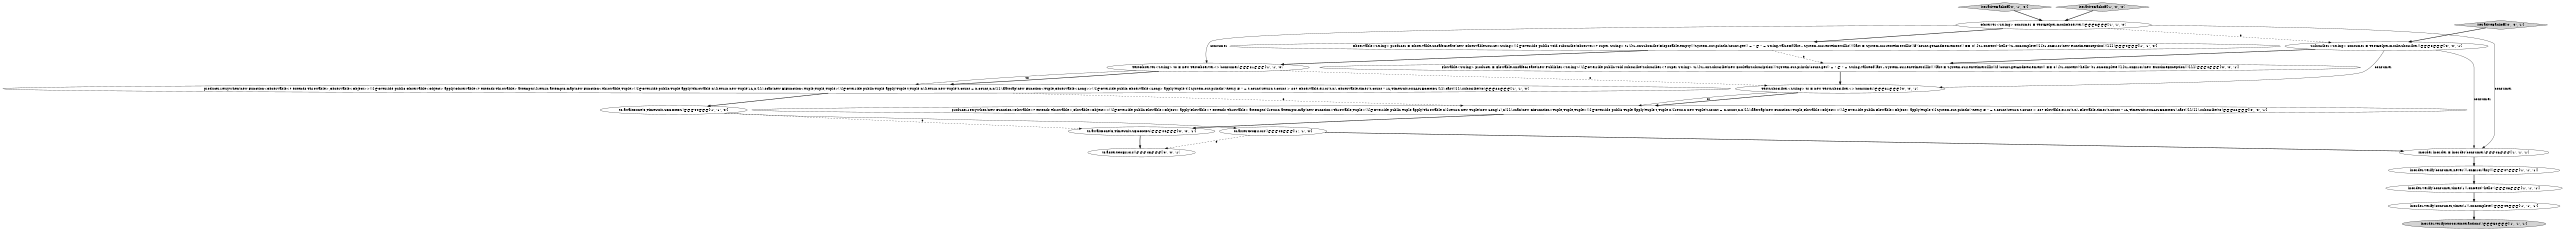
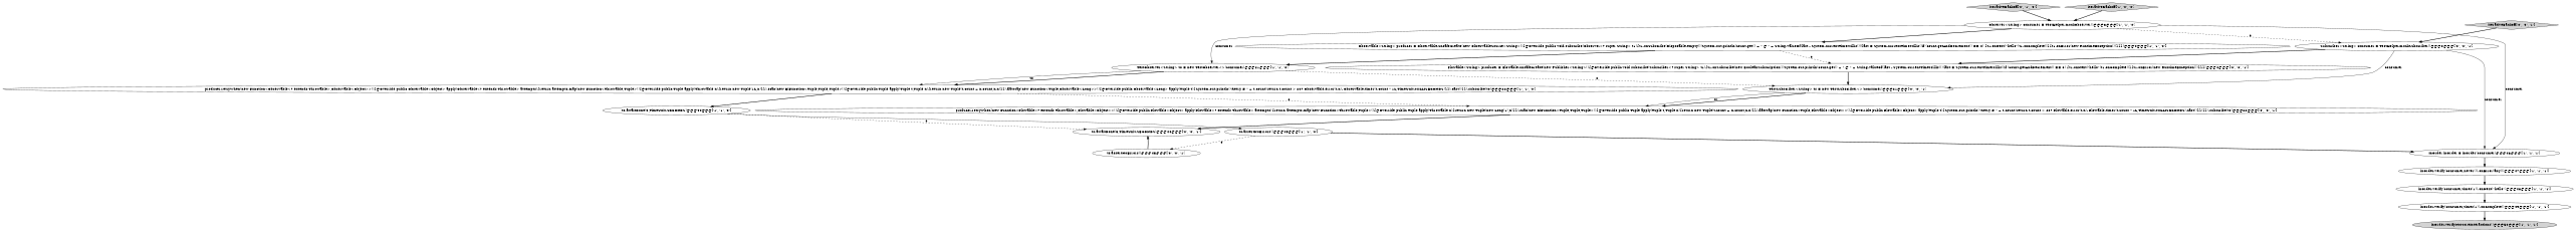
  digraph {
    node [fillcolor=white shape=ellipse style=filled]
    edge [style=bold]
    n1 [fillcolor=lightgray label="iterativeBackoff['0', '1', '0']" shape=diamond]
    n2 [label="Observer<String> consumer = TestHelper.mockObserver()@@@3@@@['1', '1', '0']"]
    n3 [label="InOrder inOrder = inOrder(consumer)@@@46@@@['1', '1', '1']"]
    n4 [label="TestObserver<String> to = new TestObserver<>(consumer)@@@21@@@['1', '1', '0']"]
    n5 [label="Subscriber<String> consumer = TestHelper.mockSubscriber()@@@3@@@['0', '0', '1']"]
    n6 [label="Observable<String> producer = Observable.unsafeCreate(new ObservableSource<String>(){@Override public void subscribe(Observer<? super String> t1){t1.onSubscribe(Disposable.empty())System.out.println(count.get() + \" @ \" + String.valueOf(last - System.currentTimeMillis()))last = System.currentTimeMillis()if (count.getAndDecrement() == 0) {t1.onNext(\"hello\")t1.onComplete()}{t1.onError(new RuntimeException())}}})@@@4@@@['1', '1', '0']"]
    n7 [label="TestSubscriber<String> ts = new TestSubscriber<>(consumer)@@@21@@@['0', '0', '1']"]
    n8 [label="producer.retryWhen(new Function<Flowable<? extends Throwable>,Flowable<Object>>(){@Override public Flowable<Object> apply(Flowable<? extends Throwable> attempts){return attempts.map(new Function<Throwable,Tuple>(){@Override public Tuple apply(Throwable n){return new Tuple(new Long(1),n)}}).scan(new BiFunction<Tuple,Tuple,Tuple>(){@Override public Tuple apply(Tuple t,Tuple n){return new Tuple(t.count + n.count,n.n)}}).flatMap(new Function<Tuple,Flowable<Object>>(){@Override public Flowable<Object> apply(Tuple t){System.out.println(\"Retry # \" + t.count)return t.count > 20? Flowable.error(t.n): Flowable.timer(t.count * 1L,TimeUnit.MILLISECONDS).cast()}})}}).subscribe(ts)@@@22@@@['0', '0', '1']"]
    n9 [label="ts.awaitDone(5,TimeUnit.SECONDS)@@@44@@@['0', '0', '1']"]
    n10 [label="ts.assertNoErrors()@@@45@@@['0', '0', '1']"]
    n11 [label="inOrder.verify(consumer,never()).onError(any())@@@47@@@['1', '1', '1']"]
    n12 [label="inOrder.verify(consumer,times(1)).onNext(\"hello\")@@@48@@@['1', '1', '1']"]
    n13 [label="inOrder.verify(consumer,times(1)).onComplete()@@@49@@@['1', '1', '1']"]
    n14 [fillcolor=lightgray label="inOrder.verifyNoMoreInteractions()@@@50@@@['1', '1', '1']"]
    n15 [label="producer.retryWhen(new Function<Observable<? extends Throwable>,Observable<Object>>(){@Override public Observable<Object> apply(Observable<? extends Throwable> attempts){return attempts.map(new Function<Throwable,Tuple>(){@Override public Tuple apply(Throwable n){return new Tuple(1L,n)}}).scan(new BiFunction<Tuple,Tuple,Tuple>(){@Override public Tuple apply(Tuple t,Tuple n){return new Tuple(t.count + n.count,n.n)}}).flatMap(new Function<Tuple,Observable<Long>>(){@Override public Observable<Long> apply(Tuple t){System.out.println(\"Retry # \" + t.count)return t.count > 20? Observable.error(t.n): Observable.timer(t.count * 1L,TimeUnit.MILLISECONDS)}}).cast()}}).subscribe(to)@@@22@@@['1', '1', '0']"]
    n16 [label="to.awaitDone(5,TimeUnit.SECONDS)@@@44@@@['1', '1', '0']"]
    n17 [label="Flowable<String> producer = Flowable.unsafeCreate(new Publisher<String>(){@Override public void subscribe(Subscriber<? super String> t1){t1.onSubscribe(new BooleanSubscription())System.out.println(count.get() + \" @ \" + String.valueOf(last - System.currentTimeMillis()))last = System.currentTimeMillis()if (count.getAndDecrement() == 0) {t1.onNext(\"hello\")t1.onComplete()}{t1.onError(new RuntimeException())}}})@@@4@@@['0', '0', '1']"]
    n18 [label="to.assertNoErrors()@@@45@@@['1', '1', '0']"]
    n19 [fillcolor=lightgray label="iterativeBackoff['1', '0', '0']" shape=diamond]
    n20 [fillcolor=lightgray label="iterativeBackoff['0', '0', '1']" shape=diamond]
    n1 -> n2
    n2 -> n3 [label=consumer style=solid]
    n2 -> n4 [label=consumer style=solid]
    n2 -> n5 [label=0 style=dashed]
    n2 -> n6
    n3 -> n11
    n4 -> n7 [label=0 style=dashed]
    n4 -> n15
    n4 -> n15 [label=to style=solid]
    n5 -> n3 [label=consumer style=solid]
    n5 -> n7 [label=consumer style=solid]
    n5 -> n17
    n6 -> n4
    n6 -> n17 [label=0 style=dashed]
    n7 -> n8
    n7 -> n8 [label=ts style=solid]
    n8 -> n9
-   n9 -> n10
+   n10 -> n9
    n11 -> n12
    n12 -> n13
    n13 -> n14
    n15 -> n8 [label=0 style=dashed]
    n15 -> n16
    n16 -> n9 [label=0 style=dashed]
    n16 -> n18 [style=solid]
    n17 -> n7
    n18 -> n3
    n18 -> n10 [label=0 style=dashed]
    n19 -> n2
    n20 -> n5
  }
